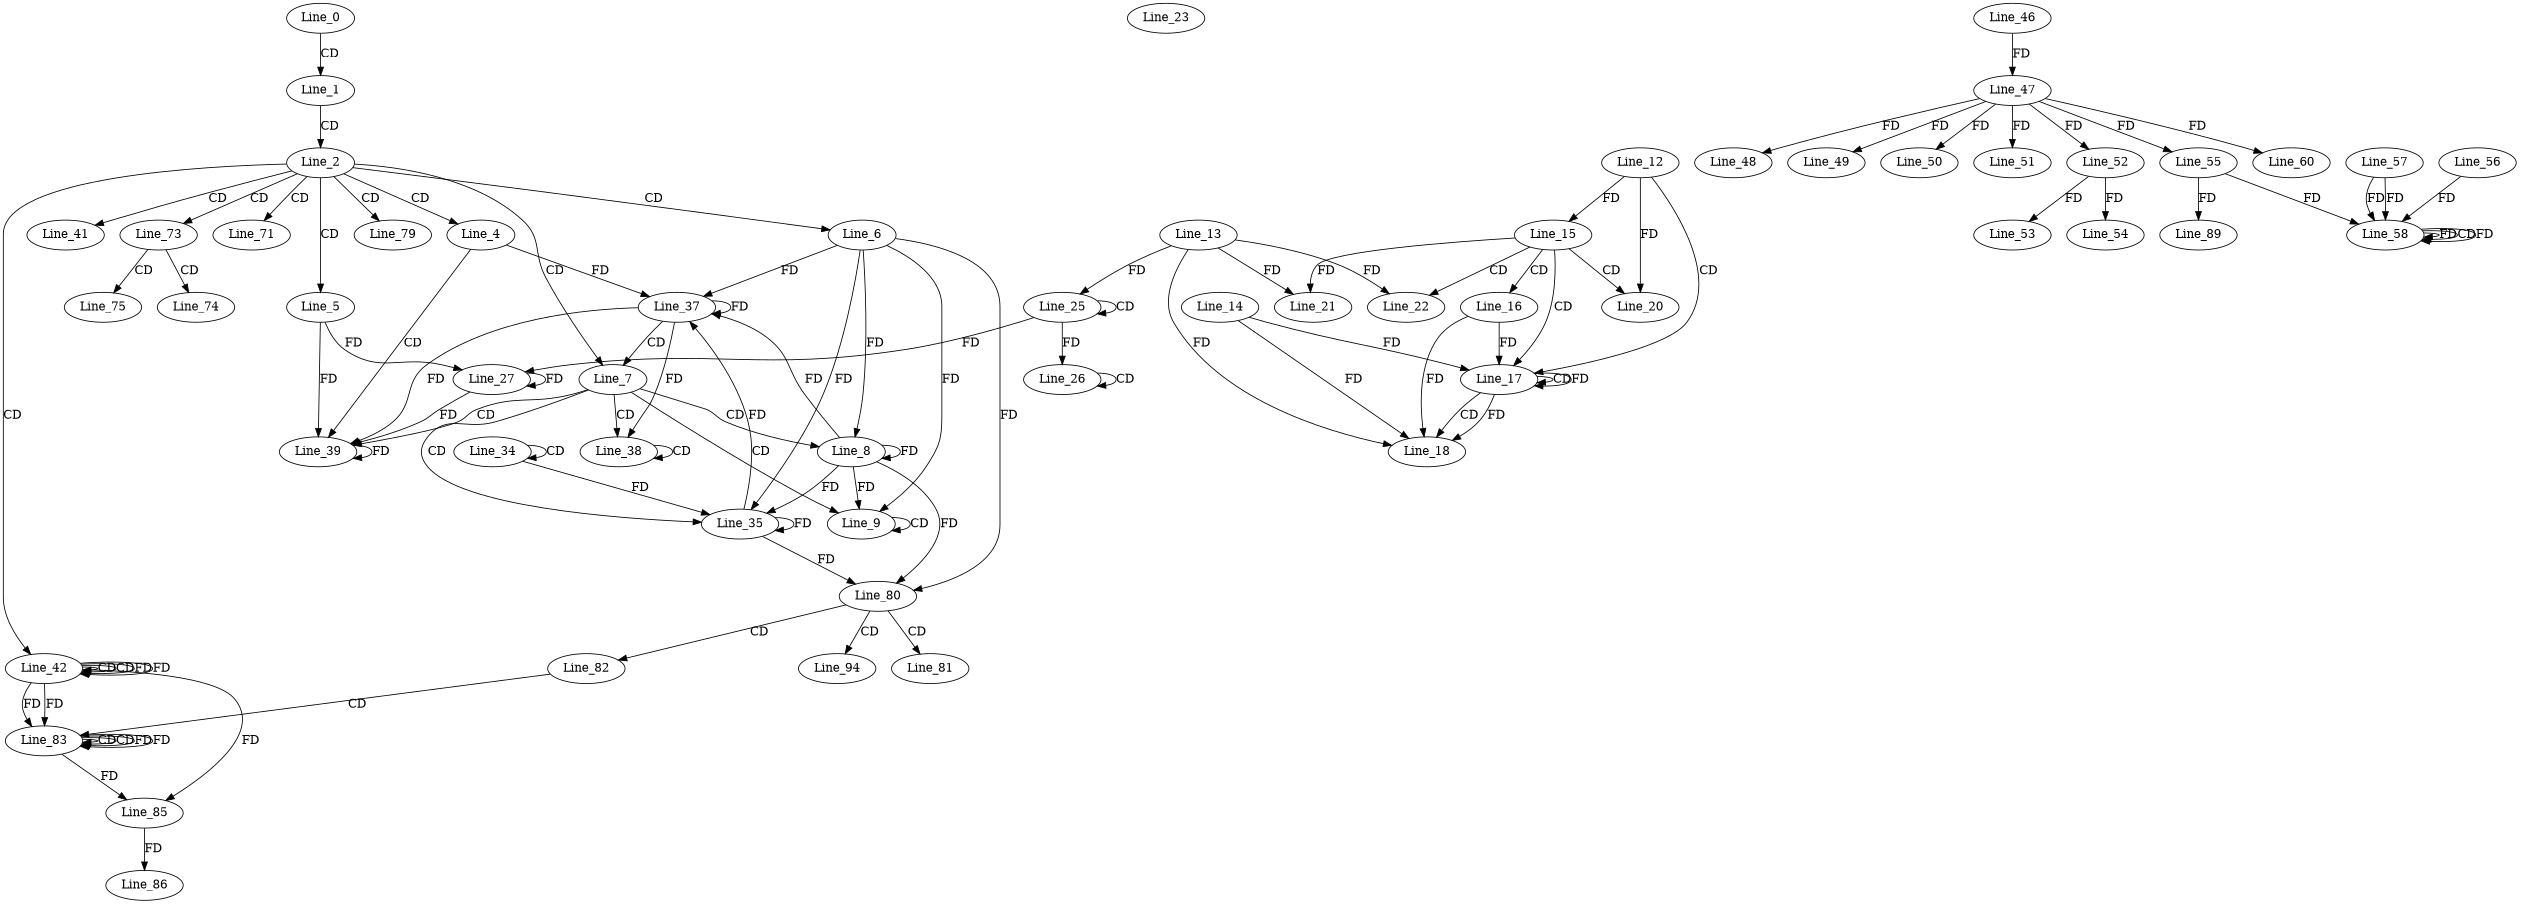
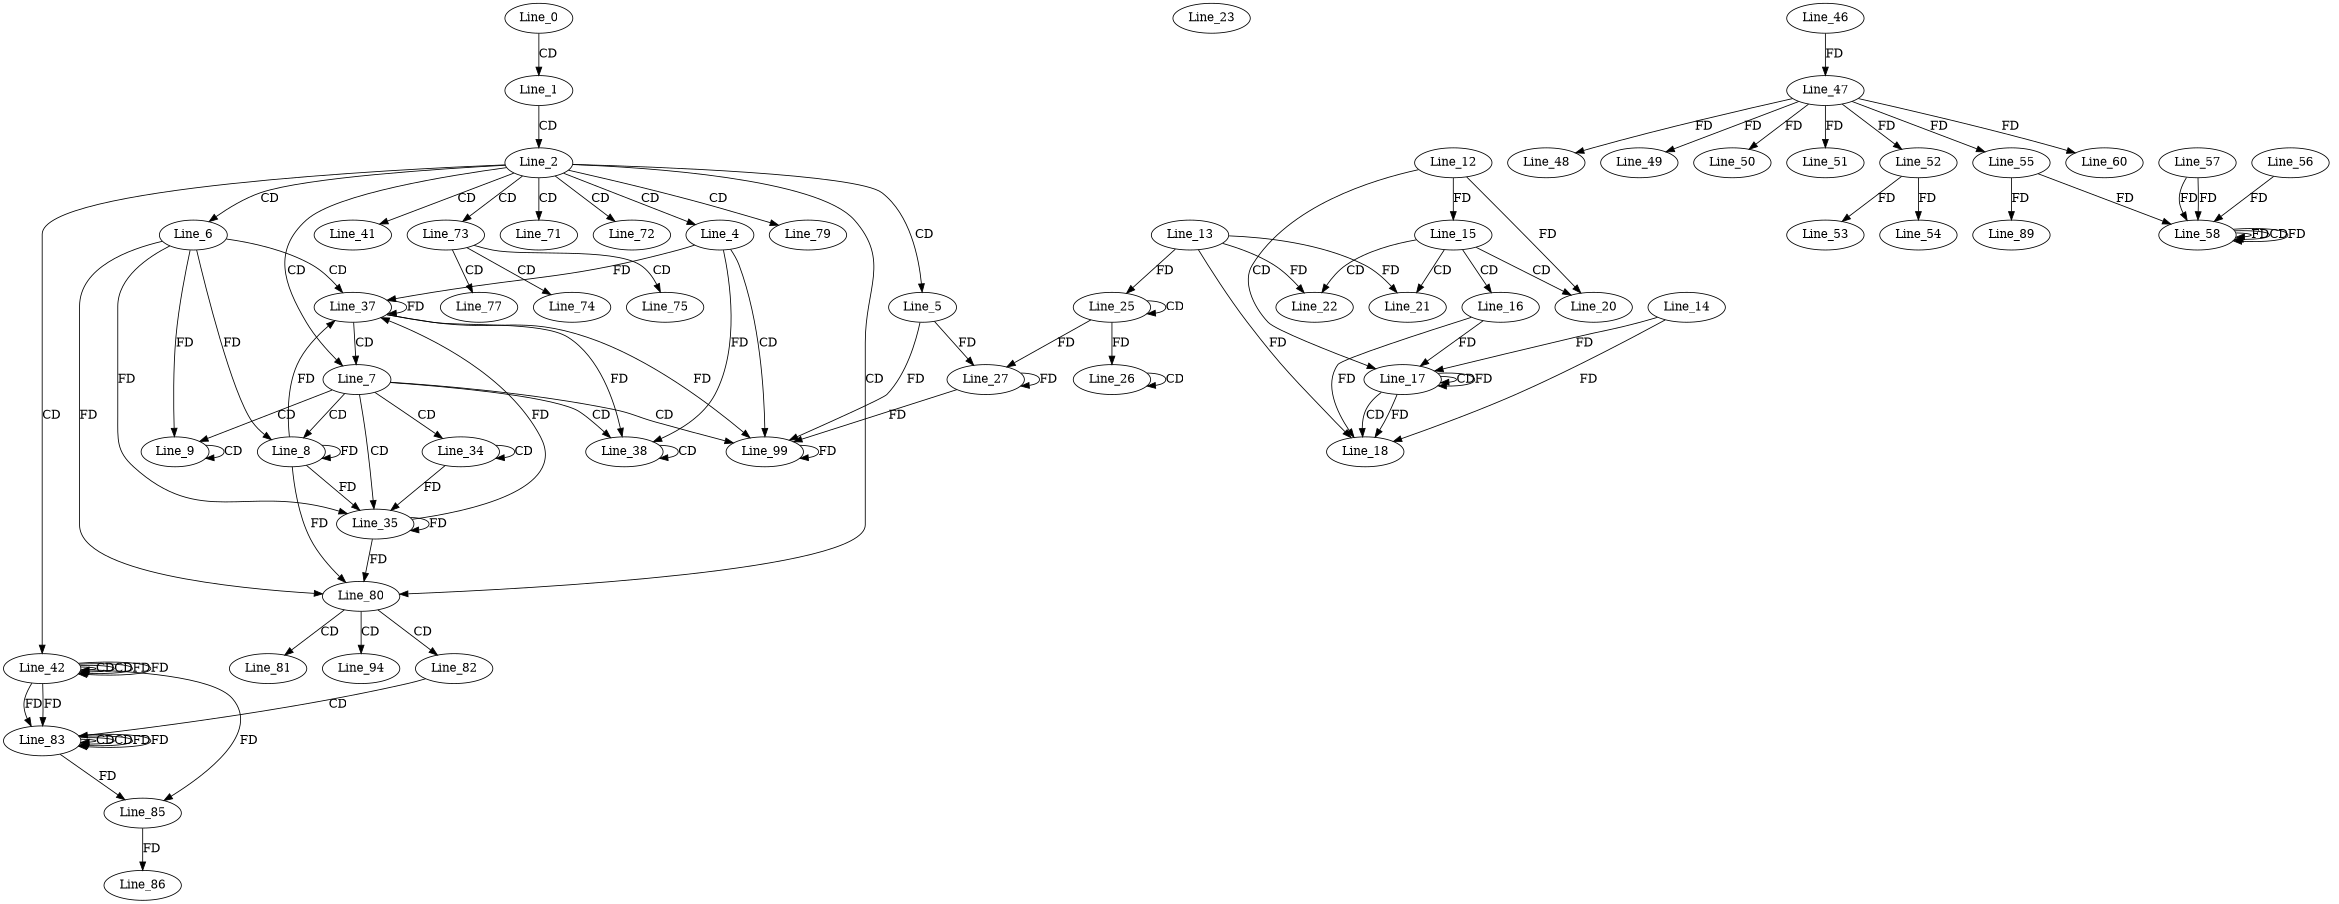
  digraph {
    Line_0
    Line_1
    Line_2
    Line_4
    Line_5
    Line_6
    Line_7
    Line_41
    Line_42
    Line_71
+   Line_72
    Line_73
    Line_79
    Line_80
    Line_37
    Line_38
-   Line_39
+   Line_39 [label=Line_99]
    Line_27
    Line_8
    Line_9
    Line_35
    Line_34
    Line_83
    Line_85
    Line_74
    Line_75
+   Line_77
    Line_81
    Line_82
    Line_94
    Line_12
    Line_15
    Line_17
    Line_20
    Line_16
    Line_21
    Line_22
    Line_18
    Line_14
    Line_13
    Line_25
    Line_26
    Line_23
    Line_86
    Line_46
    Line_47
    Line_48
    Line_49
    Line_50
    Line_51
    Line_52
    Line_55
    Line_60
    Line_53
    Line_54
    Line_58
    n57 [label=Line_89]
    Line_57
    Line_56
    Line_0 -> Line_1 [label=CD]
    Line_1 -> Line_2 [label=CD]
    Line_2 -> Line_4 [label=CD]
    Line_2 -> Line_5 [label=CD]
    Line_2 -> Line_6 [label=CD]
    Line_2 -> Line_7 [label=CD]
    Line_2 -> Line_41 [label=CD]
    Line_2 -> Line_42 [label=CD]
    Line_2 -> Line_71 [label=CD]
+   Line_2 -> Line_72 [label=CD]
    Line_2 -> Line_73 [label=CD]
    Line_2 -> Line_79 [label=CD]
+   Line_2 -> Line_80 [label=CD]
    Line_4 -> Line_37 [label=FD]
+   Line_4 -> Line_38 [label=FD]
    Line_4 -> Line_39 [label=CD]
    Line_5 -> Line_39 [label=FD]
    Line_5 -> Line_27 [label=FD]
    Line_6 -> Line_80 [label=FD]
-   Line_6 -> Line_37 [label=FD]
+   Line_6 -> Line_37 [label=CD]
    Line_6 -> Line_8 [label=FD]
    Line_6 -> Line_9 [label=FD]
    Line_6 -> Line_35 [label=FD]
    Line_7 -> Line_38 [label=CD]
    Line_7 -> Line_39 [label=CD]
    Line_7 -> Line_8 [label=CD]
    Line_7 -> Line_9 [label=CD]
    Line_7 -> Line_35 [label=CD]
+   Line_7 -> Line_34 [label=CD]
    Line_42 -> Line_42 [label=CD]
    Line_42 -> Line_42 [label=CD]
    Line_42 -> Line_42 [label=FD]
    Line_42 -> Line_42 [label=FD]
    Line_42 -> Line_83 [label=FD]
    Line_42 -> Line_83 [label=FD]
    Line_42 -> Line_85 [label=FD]
    Line_73 -> Line_74 [label=CD]
    Line_73 -> Line_75 [label=CD]
+   Line_73 -> Line_77 [label=CD]
    Line_80 -> Line_81 [label=CD]
    Line_80 -> Line_82 [label=CD]
    Line_80 -> Line_94 [label=CD]
    Line_37 -> Line_7 [label=CD]
    Line_37 -> Line_37 [label=FD]
    Line_37 -> Line_38 [label=FD]
    Line_37 -> Line_39 [label=FD]
    Line_38 -> Line_38 [label=CD]
    Line_39 -> Line_39 [label=FD]
    Line_27 -> Line_39 [label=FD]
    Line_27 -> Line_27 [label=FD]
    Line_8 -> Line_80 [label=FD]
    Line_8 -> Line_37 [label=FD]
    Line_8 -> Line_8 [label=FD]
-   Line_8 -> Line_9 [label=FD]
    Line_8 -> Line_35 [label=FD]
    Line_9 -> Line_9 [label=CD]
    Line_35 -> Line_80 [label=FD]
    Line_35 -> Line_37 [label=FD]
    Line_35 -> Line_35 [label=FD]
    Line_34 -> Line_35 [label=FD]
    Line_34 -> Line_34 [label=CD]
    Line_83 -> Line_83 [label=CD]
    Line_83 -> Line_83 [label=CD]
    Line_83 -> Line_83 [label=FD]
    Line_83 -> Line_83 [label=FD]
    Line_83 -> Line_85 [label=FD]
    Line_85 -> Line_86 [label=FD]
    Line_82 -> Line_83 [label=CD]
    Line_12 -> Line_15 [label=FD]
    Line_12 -> Line_17 [label=CD]
    Line_12 -> Line_20 [label=FD]
-   Line_15 -> Line_17 [label=CD]
    Line_15 -> Line_20 [label=CD]
    Line_15 -> Line_16 [label=CD]
-   Line_15 -> Line_21 [label=FD]
+   Line_15 -> Line_21 [label=CD]
    Line_15 -> Line_22 [label=CD]
    Line_17 -> Line_17 [label=CD]
    Line_17 -> Line_17 [label=FD]
    Line_17 -> Line_18 [label=CD]
    Line_17 -> Line_18 [label=FD]
    Line_16 -> Line_17 [label=FD]
    Line_16 -> Line_18 [label=FD]
    Line_14 -> Line_17 [label=FD]
    Line_14 -> Line_18 [label=FD]
    Line_13 -> Line_21 [label=FD]
    Line_13 -> Line_22 [label=FD]
    Line_13 -> Line_18 [label=FD]
    Line_13 -> Line_25 [label=FD]
    Line_25 -> Line_27 [label=FD]
    Line_25 -> Line_25 [label=CD]
    Line_25 -> Line_26 [label=FD]
    Line_26 -> Line_26 [label=CD]
    Line_46 -> Line_47 [label=FD]
    Line_47 -> Line_48 [label=FD]
    Line_47 -> Line_49 [label=FD]
    Line_47 -> Line_50 [label=FD]
    Line_47 -> Line_51 [label=FD]
    Line_47 -> Line_52 [label=FD]
    Line_47 -> Line_55 [label=FD]
    Line_47 -> Line_60 [label=FD]
    Line_52 -> Line_53 [label=FD]
    Line_52 -> Line_54 [label=FD]
    Line_55 -> Line_58 [label=FD]
    Line_55 -> n57 [label=FD]
    Line_58 -> Line_58 [label=FD]
    Line_58 -> Line_58 [label=CD]
    Line_58 -> Line_58 [label=FD]
    Line_57 -> Line_58 [label=FD]
    Line_57 -> Line_58 [label=FD]
    Line_56 -> Line_58 [label=FD]
  }
